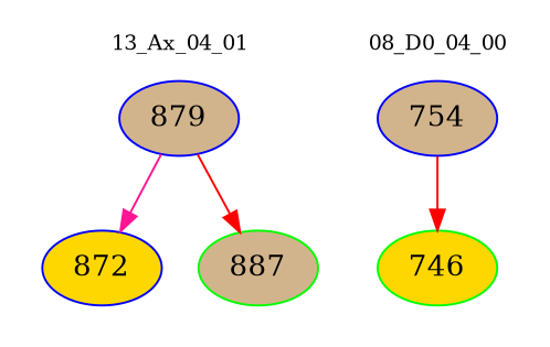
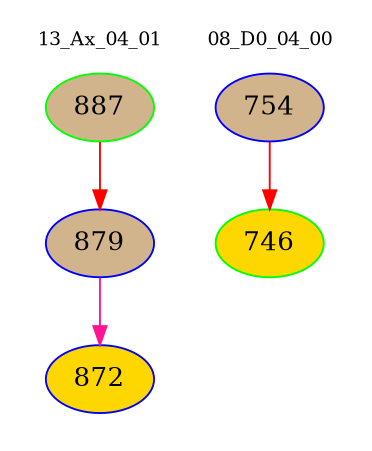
  digraph {
    node [color=blue fillcolor=tan style=filled]
    edge [color=red]
    n1 [label=879]
    n2 [fillcolor=gold label=872]
    n3 [color=green label=887]
    n4 [label=754]
    n5 [color=green fillcolor=gold label=746]
    subgraph cluster_1 {
      color=white
      fontsize=10
      label="13_Ax_04_01"
      n1
      n2
      n3
    }
    subgraph cluster_2 {
      color=white
      fontsize=10
      label="08_D0_04_00"
      n4
      n5
    }
    n1 -> n2 [color=deeppink]
-   n1 -> n3
+   n3 -> n1
    n4 -> n5
  }
